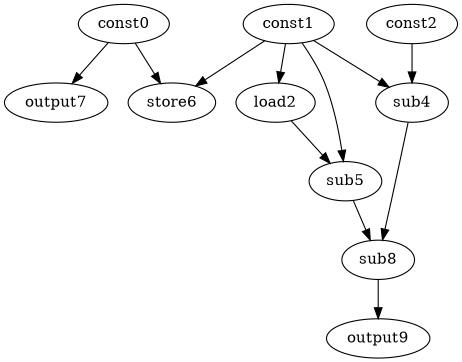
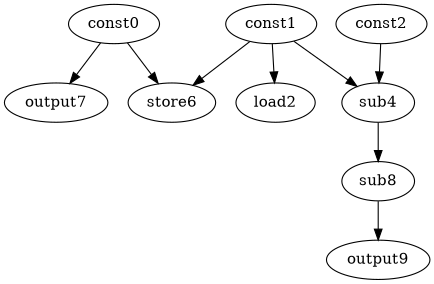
  digraph {
    node [opcode=const]
    edge [operand=0]
    store6 [opcode=store]
    const0
    output7 [opcode=output]
    const1
    n5 [label=load2 opcode=load]
    sub4 [opcode=sub]
-   sub5 [opcode=sub]
    sub8 [opcode=sub]
    const2
    output9 [opcode=output]
    const0 -> store6
    const0 -> output7
    const1 -> store6 [operand=1]
    const1 -> n5
    const1 -> sub4
-   const1 -> sub5
-   n5 -> sub5 [operand=1]
    sub4 -> sub8
-   sub5 -> sub8 [operand=1]
    sub8 -> output9
    const2 -> sub4 [operand=1]
  }
